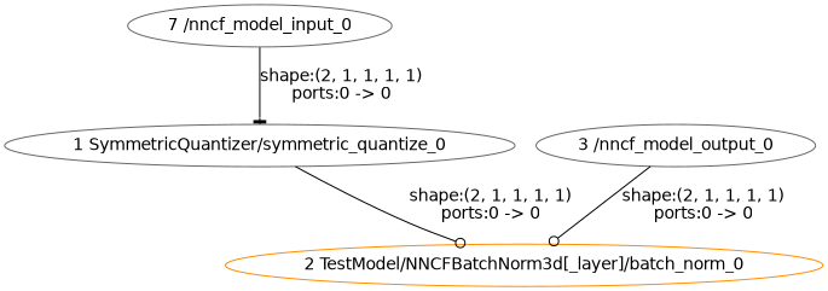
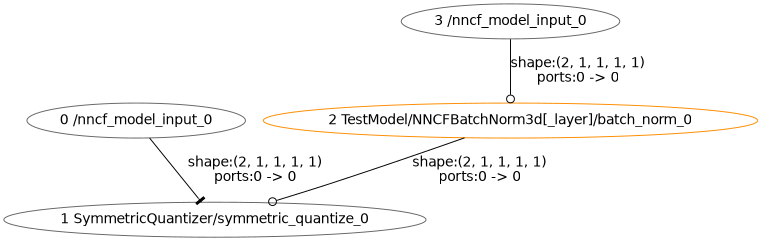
  strict digraph {
    fontname="DejaVu Sans"
    node [color=gray40 fontname="DejaVu Sans"]
    edge [arrowhead=odot fontname="DejaVu Sans" style=solid]
-   "0 /nncf_model_input_0" [type=nncf_model_input label="7 /nncf_model_input_0"]
+   "0 /nncf_model_input_0" [type=nncf_model_input]
    "1 SymmetricQuantizer/symmetric_quantize_0" [type=symmetric_quantize]
    "2 TestModel/NNCFBatchNorm3d[_layer]/batch_norm_0" [color=darkorange type=batch_norm]
-   "3 /nncf_model_output_0" [type=nncf_model_output]
+   "3 /nncf_model_output_0" [type=nncf_model_output label="3 /nncf_model_input_0"]
    "0 /nncf_model_input_0" -> "1 SymmetricQuantizer/symmetric_quantize_0" [arrowhead=tee label="shape:(2, 1, 1, 1, 1)\nports:0 -> 0"]
-   "1 SymmetricQuantizer/symmetric_quantize_0" -> "2 TestModel/NNCFBatchNorm3d[_layer]/batch_norm_0" [label="shape:(2, 1, 1, 1, 1)\nports:0 -> 0"]
+   "2 TestModel/NNCFBatchNorm3d[_layer]/batch_norm_0" -> "1 SymmetricQuantizer/symmetric_quantize_0" [label="shape:(2, 1, 1, 1, 1)\nports:0 -> 0"]
    "3 /nncf_model_output_0" -> "2 TestModel/NNCFBatchNorm3d[_layer]/batch_norm_0" [label="shape:(2, 1, 1, 1, 1)\nports:0 -> 0"]
  }
